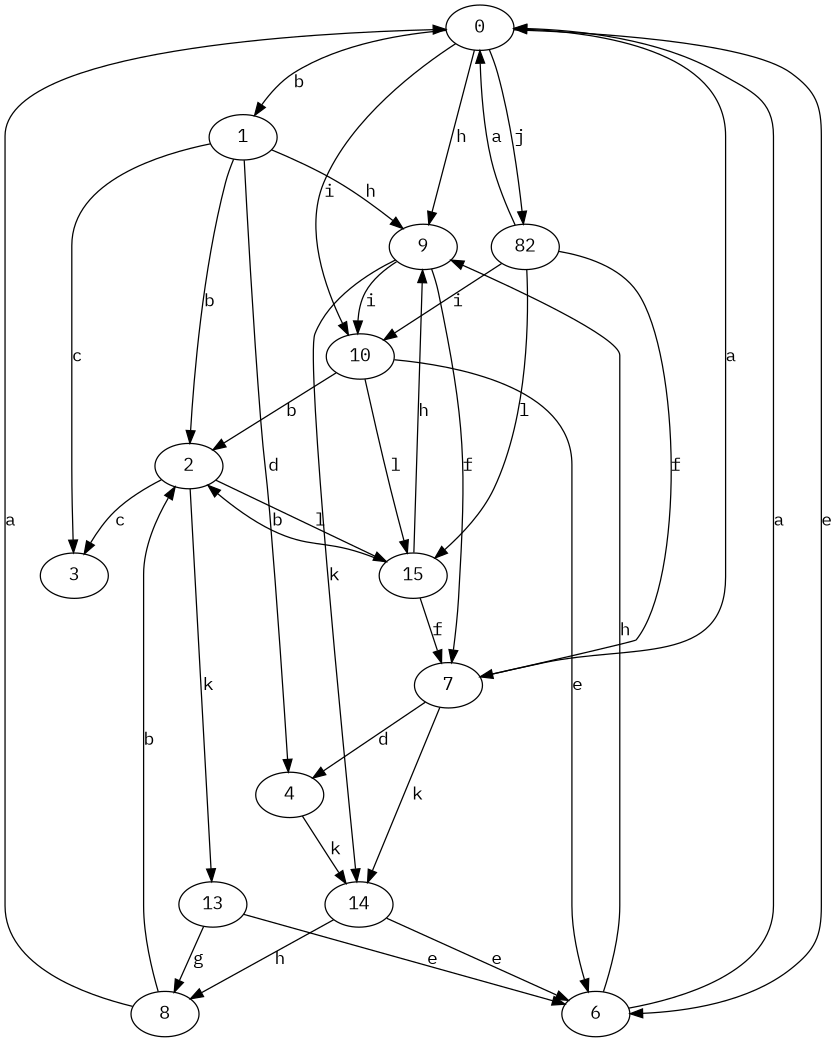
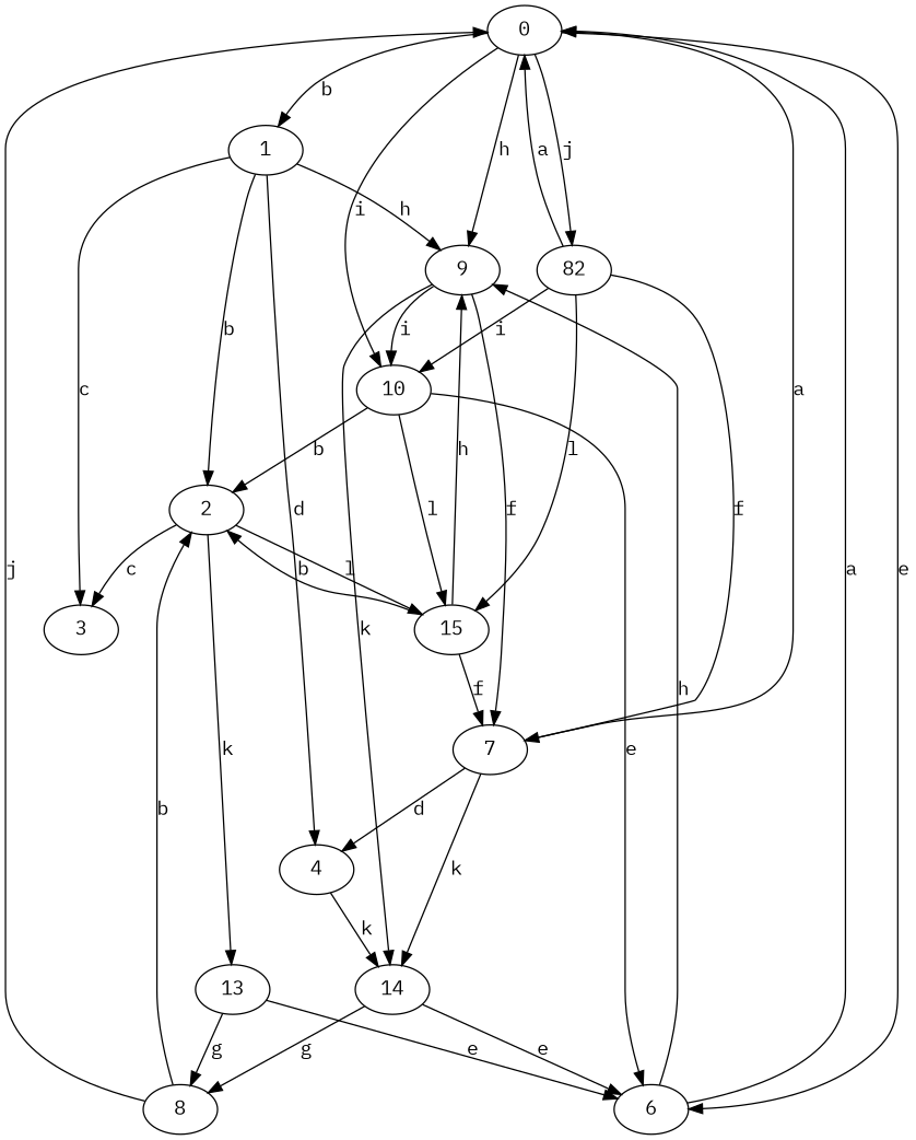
  strict digraph {
    fontname="IBM Plex Mono"
    node [fontname="IBM Plex Mono"]
    edge [fontname="IBM Plex Mono"]
    0
    1
    6
    9
    10
    n6 [label=82]
    2
    3
    4
    14
    7
    15
    13
    8
    0 -> 1 [label=b]
    0 -> 6 [label=e]
    0 -> 9 [label=h]
    0 -> 10 [label=i]
    0 -> n6 [label=j]
    1 -> 9 [label=h]
    1 -> 2 [label=b]
    1 -> 3 [label=c]
    1 -> 4 [label=d]
    6 -> 0 [label=a]
    6 -> 9 [label=h]
    9 -> 10 [label=i]
    9 -> 14 [label=k]
    9 -> 7 [label=f]
    10 -> 6 [label=e]
    10 -> 2 [label=b]
    10 -> 15 [label=l]
    n6 -> 0 [label=a]
    n6 -> 10 [label=i]
    n6 -> 7 [label=f]
    n6 -> 15 [label=l]
    2 -> 3 [label=c]
    2 -> 15 [label=l]
    2 -> 13 [label=k]
    4 -> 14 [label=k]
    14 -> 6 [label=e]
-   14 -> 8 [label=h]
+   14 -> 8 [label=g]
    7 -> 0 [label=a]
    7 -> 4 [label=d]
    7 -> 14 [label=k]
    15 -> 9 [label=h]
    15 -> 2 [label=b]
    15 -> 7 [label=f]
    13 -> 6 [label=e]
    13 -> 8 [label=g]
-   8 -> 0 [label=a]
+   8 -> 0 [label=j]
    8 -> 2 [label=b]
  }
